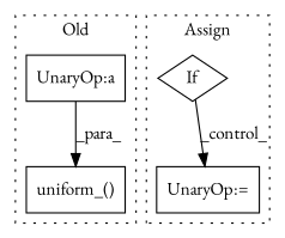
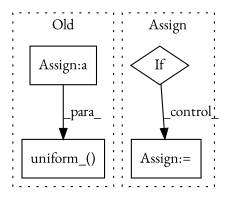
  digraph {
    fontname="EB Garamond"
    node [fontname="EB Garamond" l=3 shape=box]
    edge [fontname="EB Garamond"]
    n1 [a=75 l="34,1" label="uniform_()" s="3375,3430"]
-   n2 [a=61 l=10 label="UnaryOp:a" s=3409]
+   n2 [a=61 l=10 label="Assign:a" s=3409]
    n3 [a=96 label=If s=2624 shape=diamond]
-   n4 [a=68 label="UnaryOp:=" s=2913]
+   n4 [a=68 label="Assign:=" s=2913]
    subgraph cluster_1 {
      label=Old
      style=dotted
      n1
      n2
    }
    subgraph cluster_2 {
      label=Assign
      style=dotted
      n3
      n4
    }
    n2 -> n1 [label=_para_]
    n3 -> n4 [label=_control_]
  }
